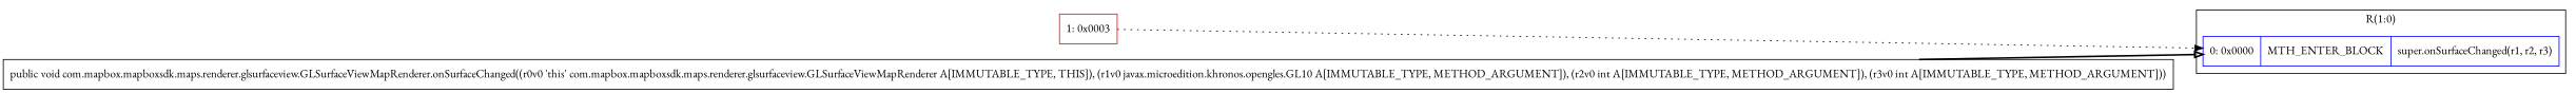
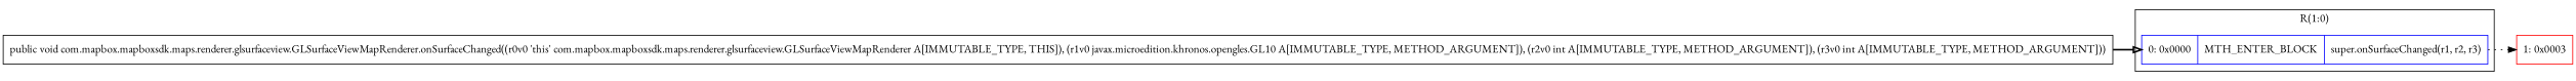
  digraph {
    rankdir=LR
    fontname="EB Garamond"
    node [shape=record fontname="EB Garamond"]
    edge [fontname="EB Garamond"]
    n1 [color=blue label="{0\:\ 0x0000|MTH_ENTER_BLOCK\l|super.onSurfaceChanged(r1, r2, r3)\l}"]
    n2 [color=red label="{1\:\ 0x0003}"]
    n3 [label="{public void com.mapbox.mapboxsdk.maps.renderer.glsurfaceview.GLSurfaceViewMapRenderer.onSurfaceChanged((r0v0 'this' com.mapbox.mapboxsdk.maps.renderer.glsurfaceview.GLSurfaceViewMapRenderer A[IMMUTABLE_TYPE, THIS]), (r1v0 javax.microedition.khronos.opengles.GL10 A[IMMUTABLE_TYPE, METHOD_ARGUMENT]), (r2v0 int A[IMMUTABLE_TYPE, METHOD_ARGUMENT]), (r3v0 int A[IMMUTABLE_TYPE, METHOD_ARGUMENT])) }"]
    subgraph cluster_1 {
      label="R(1:0)"
      n1
    }
-   n2 -> n1 [style=dotted arrowhead=normal]
+   n1 -> n2 [style=dotted arrowhead=normal]
    n3 -> n1 [style=bold arrowhead=onormal]
  }
